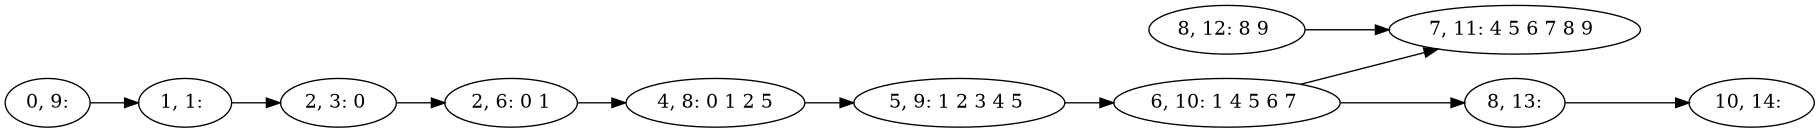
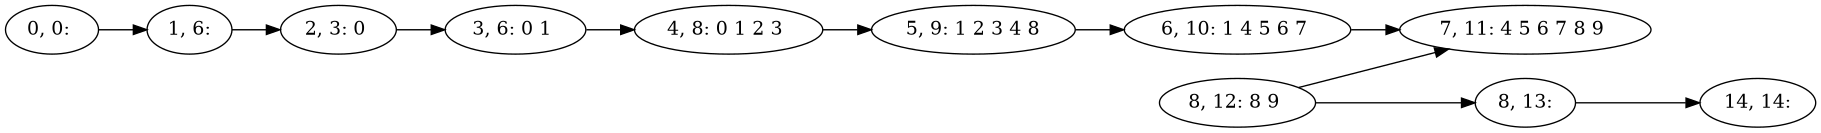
  digraph {
    rankdir=LR
-   n1 [label="0, 9:"]
-   n2 [label="1, 1: "]
+   n1 [label="0, 0: "]
+   n2 [label="1, 6:"]
    n3 [label="2, 3: 0 "]
-   n4 [label="2, 6: 0 1"]
-   n5 [label="4, 8: 0 1 2 5"]
-   n6 [label="5, 9: 1 2 3 4 5 "]
+   n4 [label="3, 6: 0 1 "]
+   n5 [label="4, 8: 0 1 2 3 "]
+   n6 [label="5, 9: 1 2 3 4 8"]
    n7 [label="6, 10: 1 4 5 6 7 "]
    n8 [label="7, 11: 4 5 6 7 8 9 "]
    n9 [label="8, 12: 8 9 "]
    n10 [label="8, 13:"]
-   n11 [label="10, 14: "]
+   n11 [label="14, 14:"]
    n1 -> n2
    n2 -> n3
    n3 -> n4
    n4 -> n5
    n5 -> n6
    n6 -> n7
    n7 -> n8
    n9 -> n8
-   n7 -> n10
+   n9 -> n10
    n10 -> n11
  }
